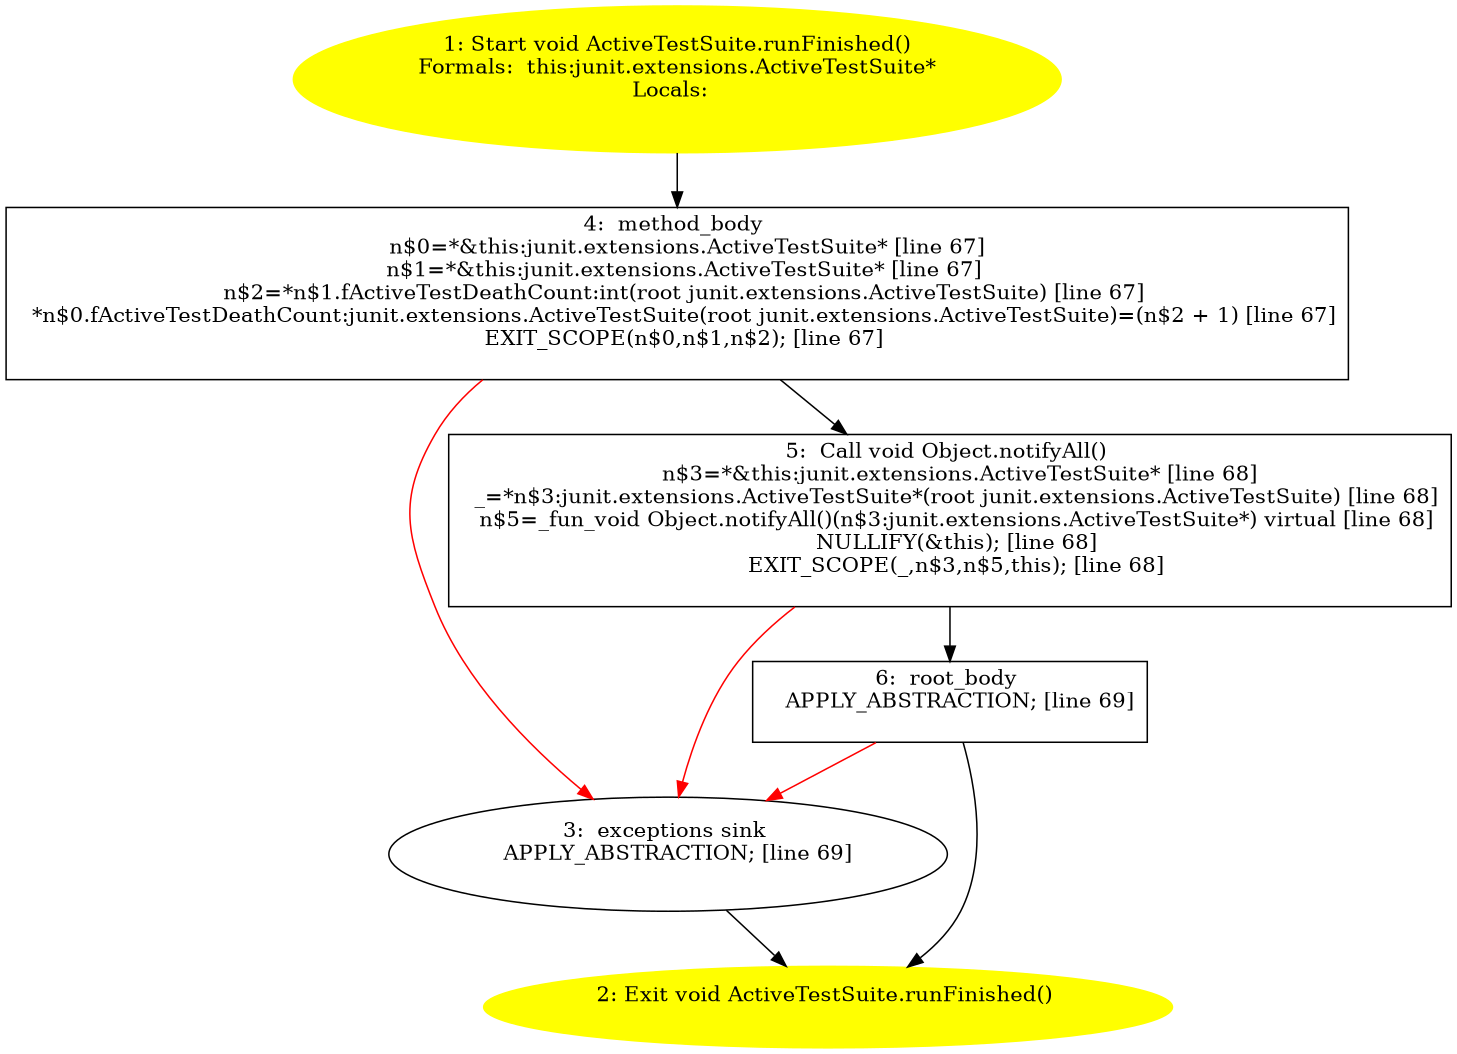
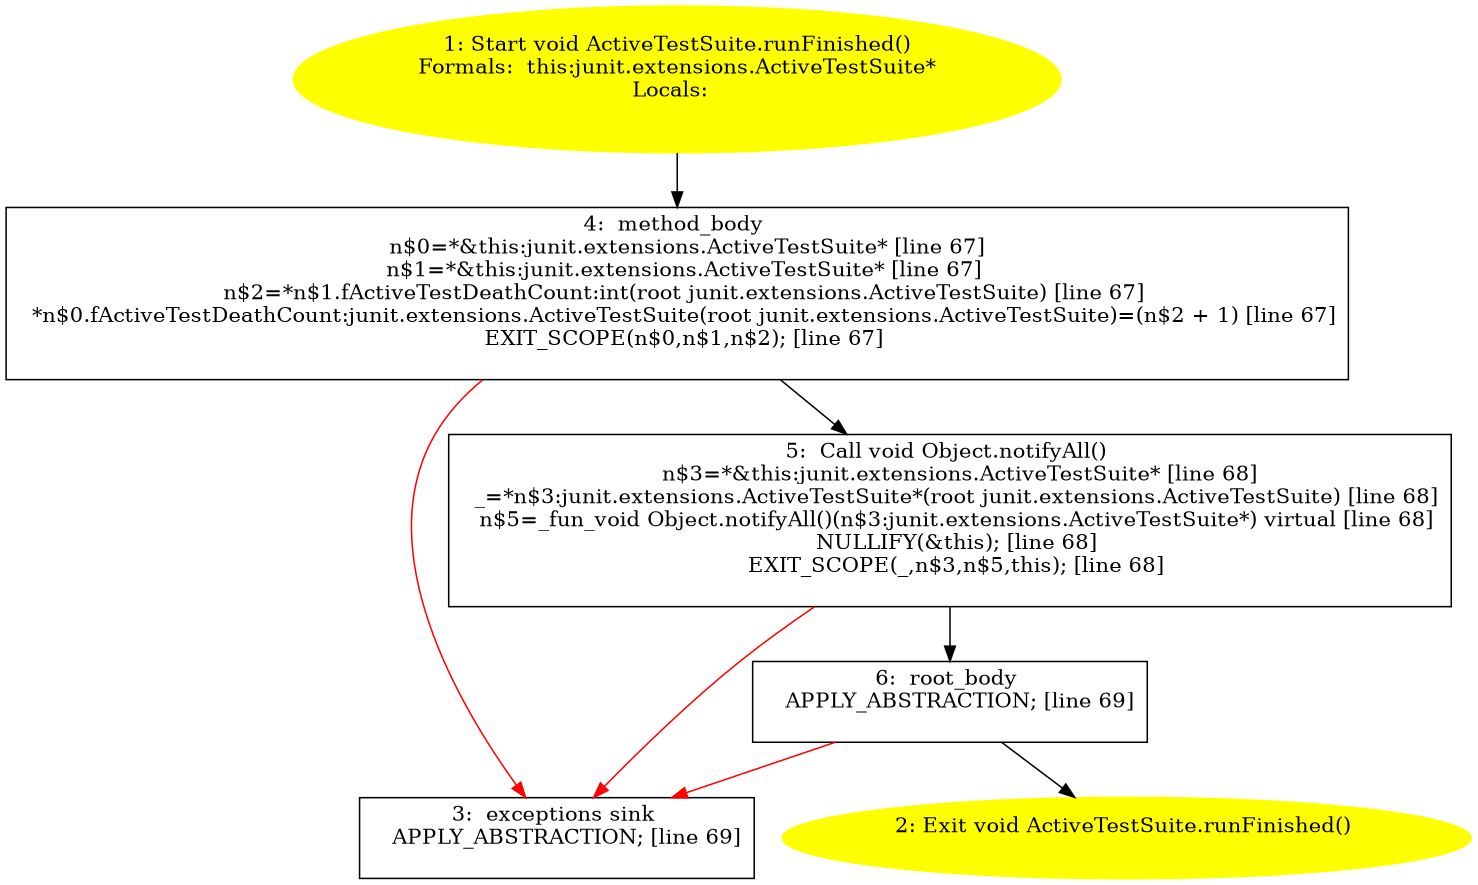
  digraph {
    node [shape=box]
    n1 [color=yellow label="1: Start void ActiveTestSuite.runFinished()\nFormals:  this:junit.extensions.ActiveTestSuite*\nLocals:  \n  " style=filled shape=""]
    n2 [label="4:  method_body \n   n$0=*&this:junit.extensions.ActiveTestSuite* [line 67]\n  n$1=*&this:junit.extensions.ActiveTestSuite* [line 67]\n  n$2=*n$1.fActiveTestDeathCount:int(root junit.extensions.ActiveTestSuite) [line 67]\n  *n$0.fActiveTestDeathCount:junit.extensions.ActiveTestSuite(root junit.extensions.ActiveTestSuite)=(n$2 + 1) [line 67]\n  EXIT_SCOPE(n$0,n$1,n$2); [line 67]\n "]
-   n3 [label="3:  exceptions sink \n   APPLY_ABSTRACTION; [line 69]\n " shape=ellipse]
+   n3 [label="3:  exceptions sink \n   APPLY_ABSTRACTION; [line 69]\n "]
    n4 [label="5:  Call void Object.notifyAll() \n   n$3=*&this:junit.extensions.ActiveTestSuite* [line 68]\n  _=*n$3:junit.extensions.ActiveTestSuite*(root junit.extensions.ActiveTestSuite) [line 68]\n  n$5=_fun_void Object.notifyAll()(n$3:junit.extensions.ActiveTestSuite*) virtual [line 68]\n  NULLIFY(&this); [line 68]\n  EXIT_SCOPE(_,n$3,n$5,this); [line 68]\n "]
    n5 [color=yellow label="2: Exit void ActiveTestSuite.runFinished() \n  " style=filled shape=""]
    n6 [label="6:  root_body \n   APPLY_ABSTRACTION; [line 69]\n "]
    n1 -> n2
    n2 -> n3 [color=red]
    n2 -> n4
-   n3 -> n5
    n4 -> n3 [color=red]
    n4 -> n6
    n6 -> n3 [color=red]
    n6 -> n5
  }
